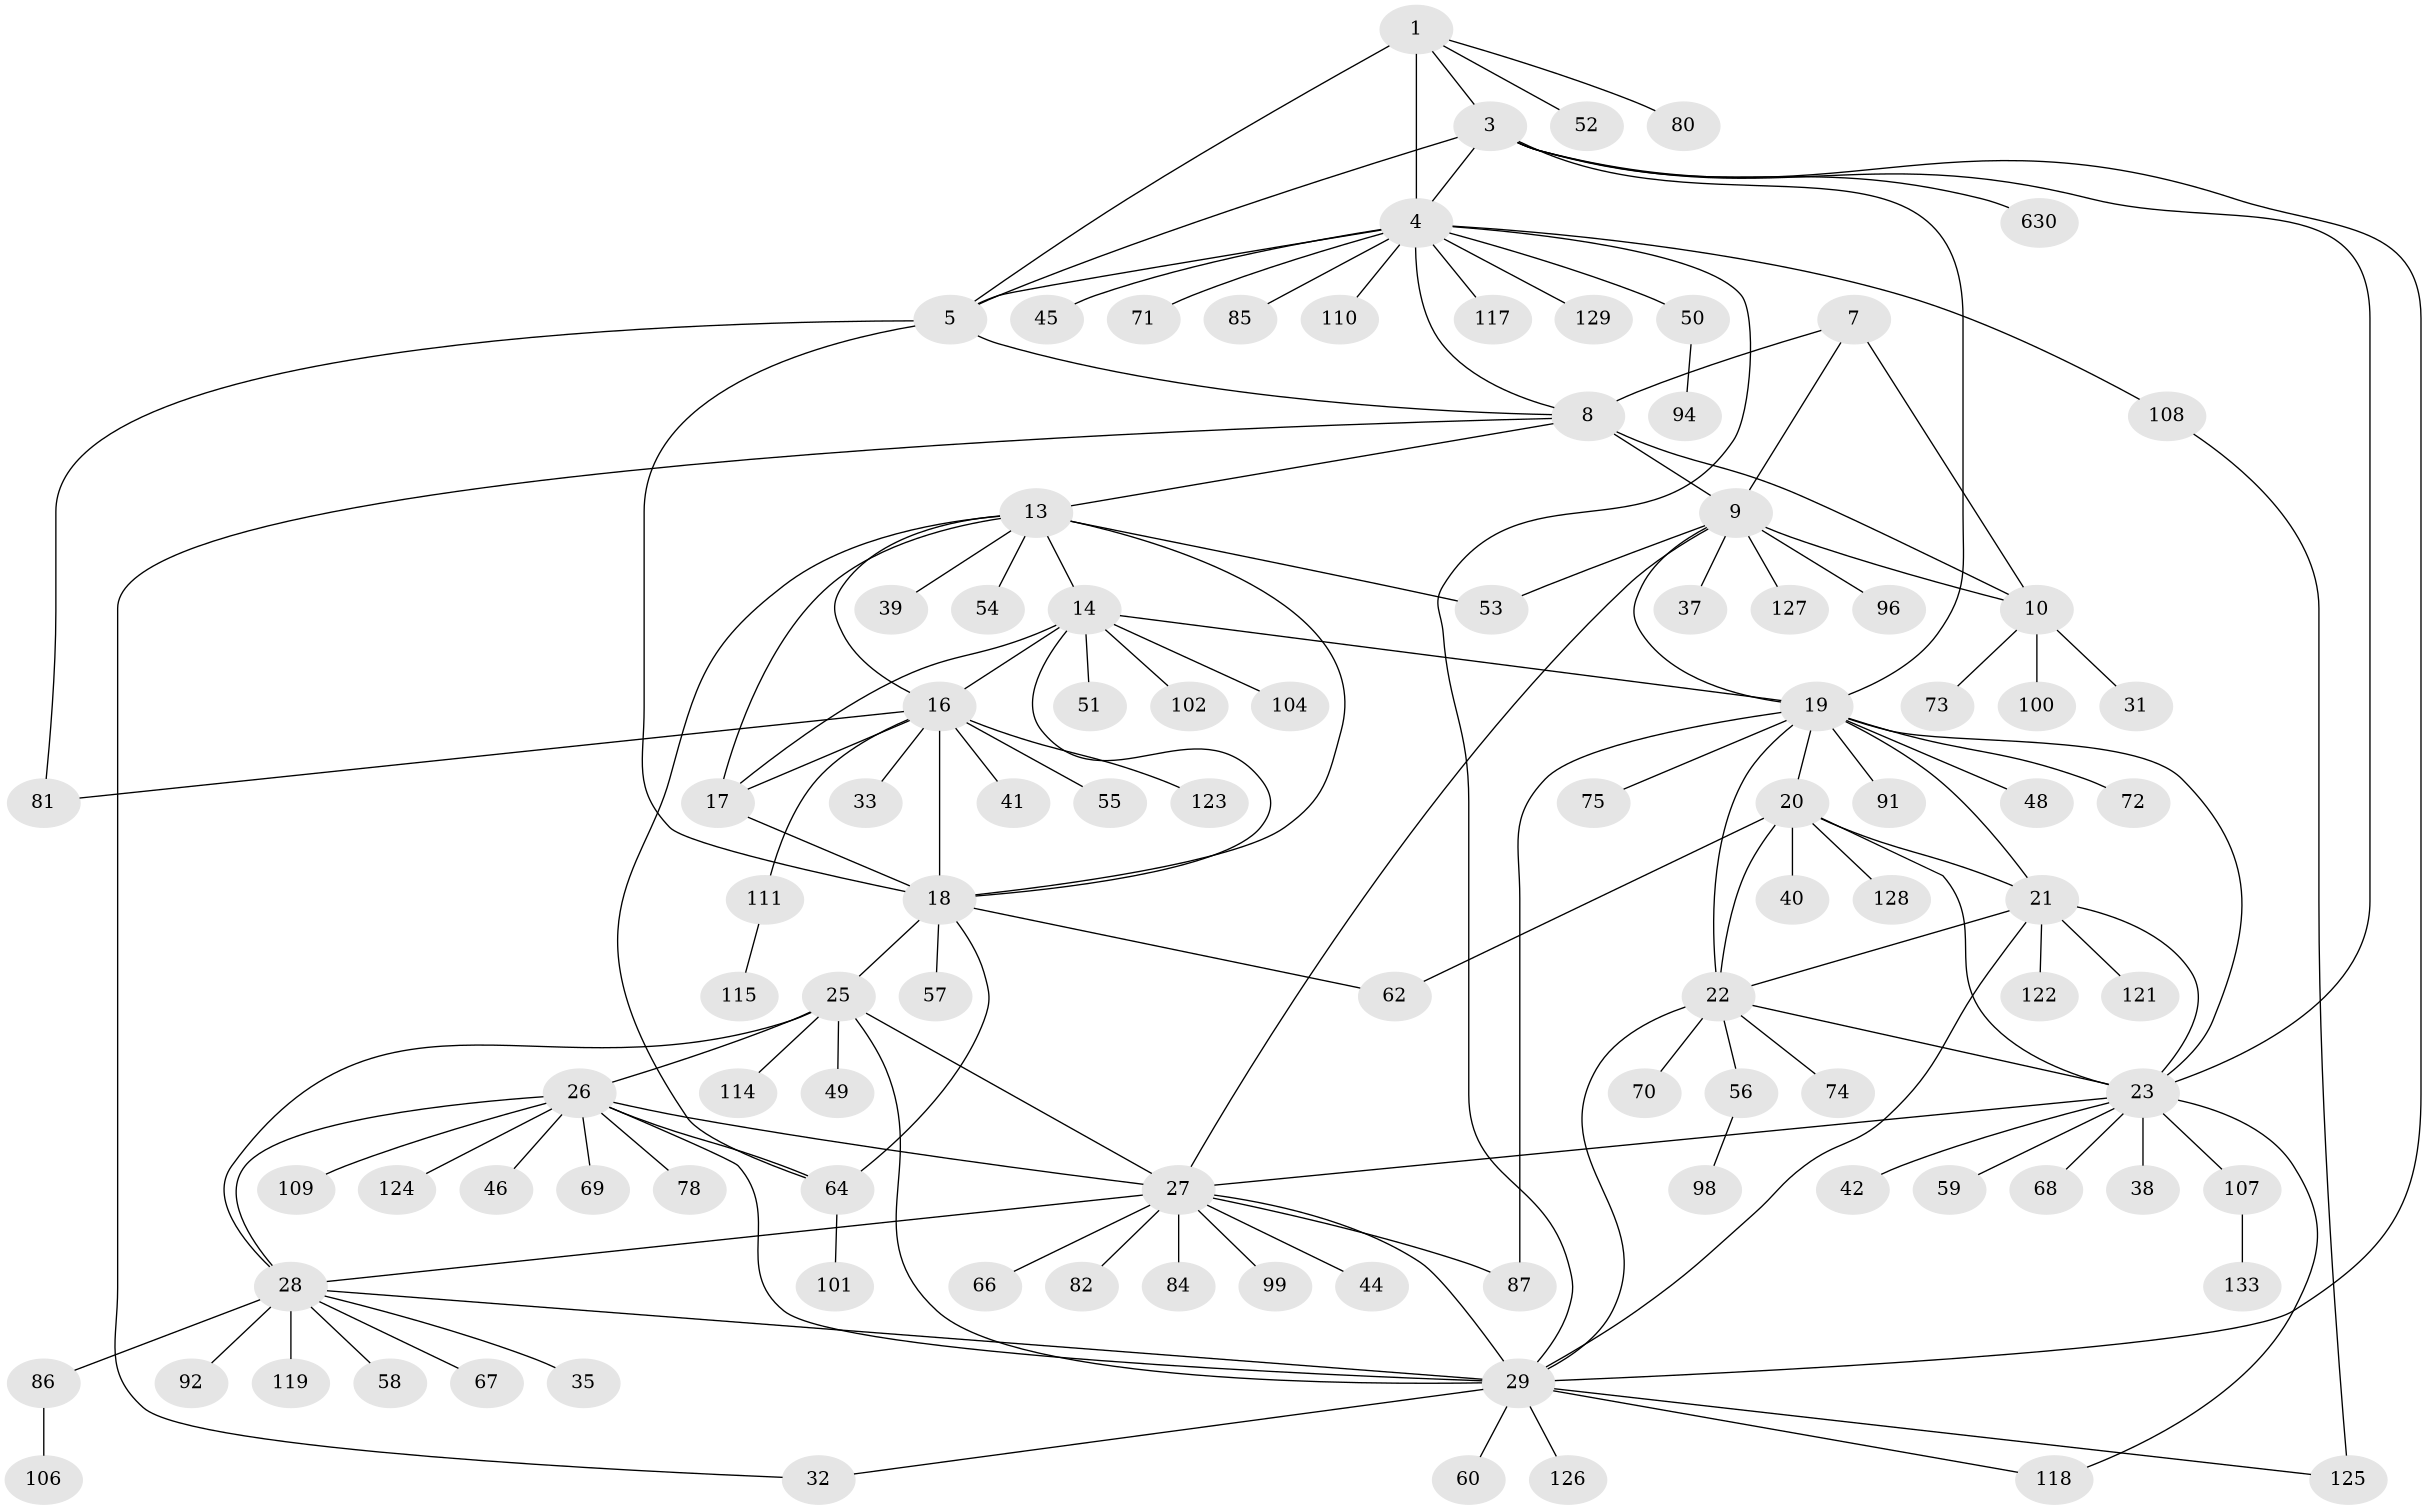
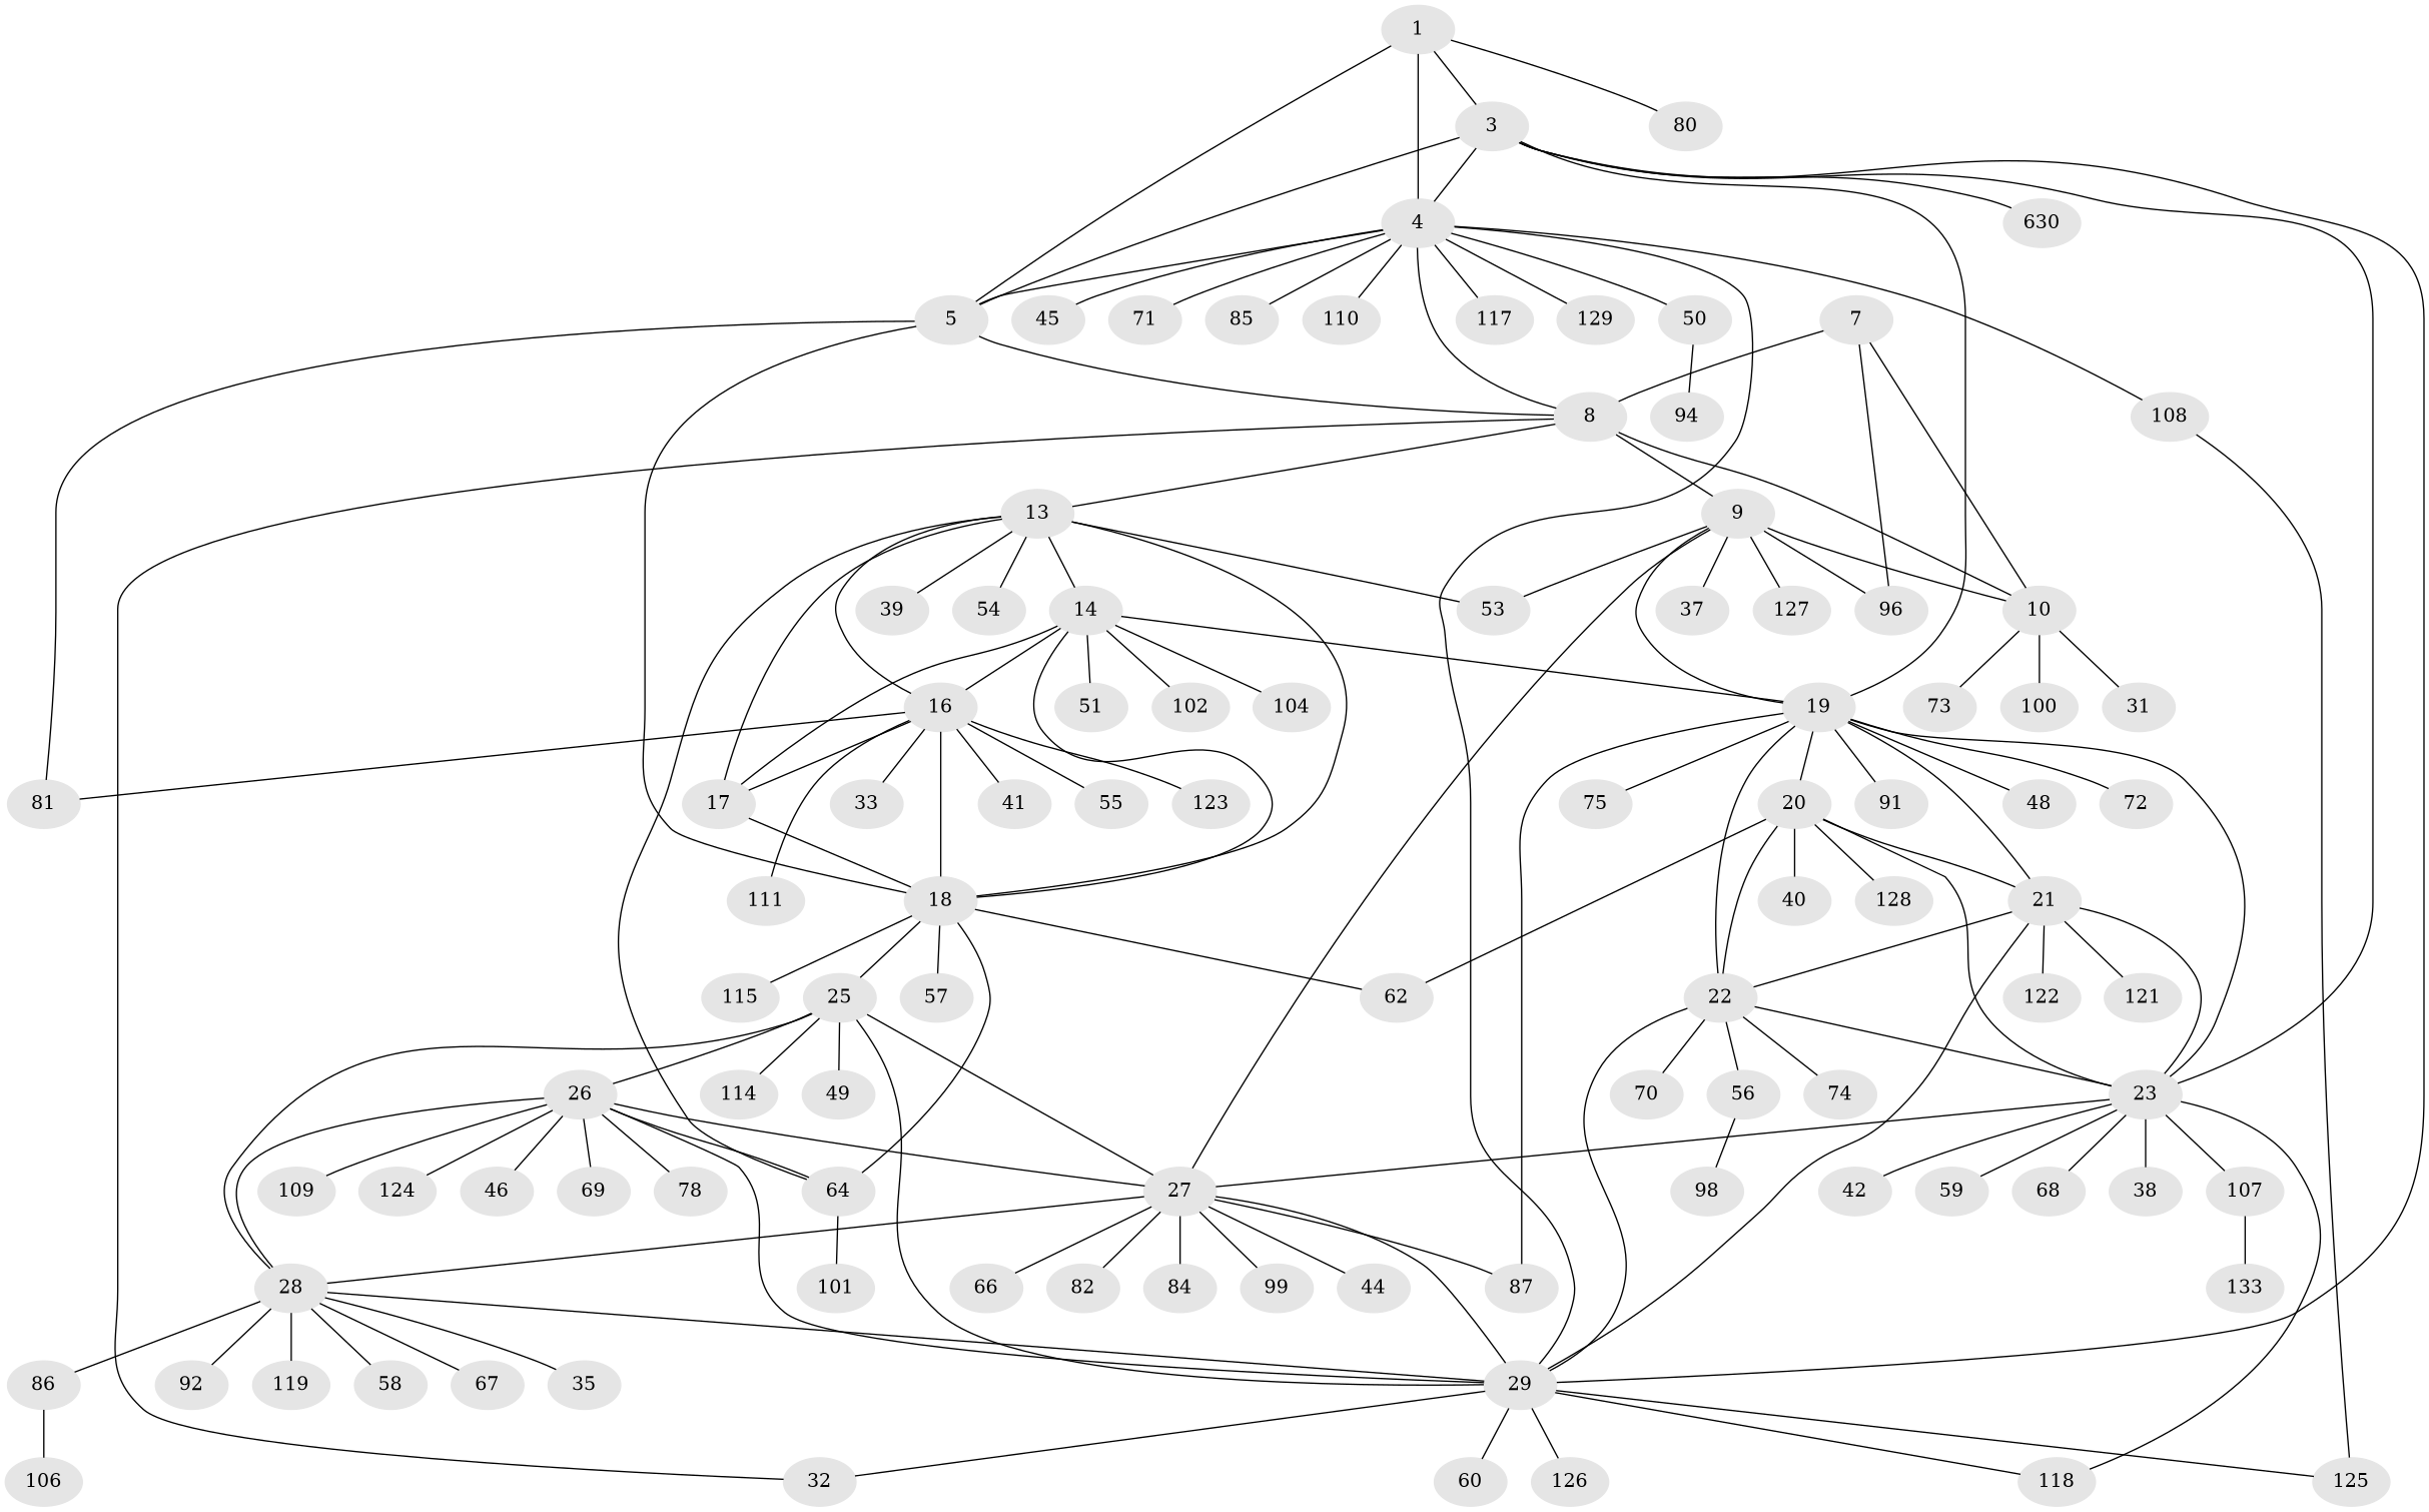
  graph {
    node [color=gray90 style=filled]
    1 [super="+2"]
    3 [super="+112"]
    4 [super="+6"]
    5 [super="+105"]
-   52
    80
    19 [super="+24"]
    23 [super="+97"]
    29 [super="+132"]
    n10 [label=630]
    8 [super="+116"]
    45
    50
    71 [super="+120"]
    85
    108
    110 [super="+131"]
    117
    129
    18 [super="+79"]
    81
    20 [super="+36"]
    21 [super="+103"]
    22 [super="+83"]
    48
    72
    75 [super="+95"]
    87
    91
    27 [super="+43"]
    38
    42
    59
    68
    107
    118
    32
    60
    125
    126
    9 [super="+12"]
    10 [super="+88"]
    13 [super="+47"]
    94 [super="+113"]
    115
    64 [super="+77"]
    25 [super="+30"]
    57
    62 [super="+65"]
    7 [super="+11"]
    37
    53
    96
    127
    31 [super="+93"]
    73
    100
    14 [super="+15"]
    16 [super="+34"]
    17 [super="+63"]
    39
    54
    28 [super="+90"]
    44
    66
    82
    84
    99
    51
    102
    104
    33
    41 [super="+89"]
    55
    111
    123
    101
    26 [super="+76"]
    49
    114
    40
    128
    121
    122
    56 [super="+61"]
    70
    74
    98
    133
    46
    69
    78
    109
    124
    35
    58
    67
    86
    92
    119
    106
    1 -- 3 [weight=2]
    1 -- 4 [weight=4]
    1 -- 5 [weight=2]
-   1 -- 52
    1 -- 80
    3 -- 4 [weight=2]
    3 -- 5
    3 -- 19
    3 -- 23
    3 -- 29
    3 -- n10
    4 -- 5 [weight=2]
    4 -- 29
    4 -- 8
    4 -- 45
    4 -- 50
    4 -- 71
    4 -- 85
    4 -- 108
    4 -- 110
    4 -- 117
    4 -- 129
    5 -- 8
    5 -- 18
    5 -- 81
    19 -- 23 [weight=2]
    19 -- 20 [weight=2]
    19 -- 21 [weight=2]
    19 -- 22 [weight=2]
    19 -- 48
    19 -- 72
    19 -- 75
    19 -- 87
    19 -- 91
    23 -- 27
    23 -- 38
    23 -- 42
    23 -- 59
    23 -- 68
    23 -- 107
    23 -- 118
    29 -- 118
    29 -- 32
    29 -- 60
    29 -- 125
    29 -- 126
    8 -- 32
    8 -- 9 [weight=2]
    8 -- 10
    8 -- 13
    50 -- 94
    108 -- 125
-   111 -- 115
+   18 -- 115
    18 -- 64
    18 -- 25
    18 -- 57
    18 -- 62
    20 -- 23
    20 -- 21
    20 -- 22
    20 -- 62
    20 -- 40
    20 -- 128
    21 -- 23
    21 -- 29
    21 -- 22
    21 -- 121
    21 -- 122
    22 -- 23
    22 -- 29
    22 -- 56
    22 -- 70
    22 -- 74
    27 -- 29
    27 -- 87
    27 -- 28
    27 -- 44
    27 -- 66
    27 -- 82
    27 -- 84
    27 -- 99
    107 -- 133
    9 -- 19
    9 -- 27
    9 -- 10 [weight=2]
    9 -- 37
    9 -- 53
    9 -- 96
    9 -- 127
    10 -- 31
    10 -- 73
    10 -- 100
    13 -- 18
    13 -- 64
    13 -- 53
    13 -- 14 [weight=2]
    13 -- 16
    13 -- 17
    13 -- 39
    13 -- 54
    64 -- 101
    25 -- 29 [weight=2]
    25 -- 27 [weight=2]
    25 -- 28 [weight=2]
    25 -- 26 [weight=2]
    25 -- 49
    25 -- 114
    7 -- 8 [weight=2]
-   7 -- 9 [weight=4]
+   7 -- 96 [weight=4]
    7 -- 10 [weight=2]
    14 -- 19
    14 -- 18 [weight=2]
    14 -- 16 [weight=2]
    14 -- 17 [weight=2]
    14 -- 51
    14 -- 102
    14 -- 104
    16 -- 18
    16 -- 81
    16 -- 17
    16 -- 33
    16 -- 41
    16 -- 55
    16 -- 111
    16 -- 123
    17 -- 18
    28 -- 29
    28 -- 35
    28 -- 58
    28 -- 67
    28 -- 86
    28 -- 92
    28 -- 119
    26 -- 29
    26 -- 27
    26 -- 64
    26 -- 28
    26 -- 46
    26 -- 69
    26 -- 78
    26 -- 109
    26 -- 124
    56 -- 98
    86 -- 106
  }
